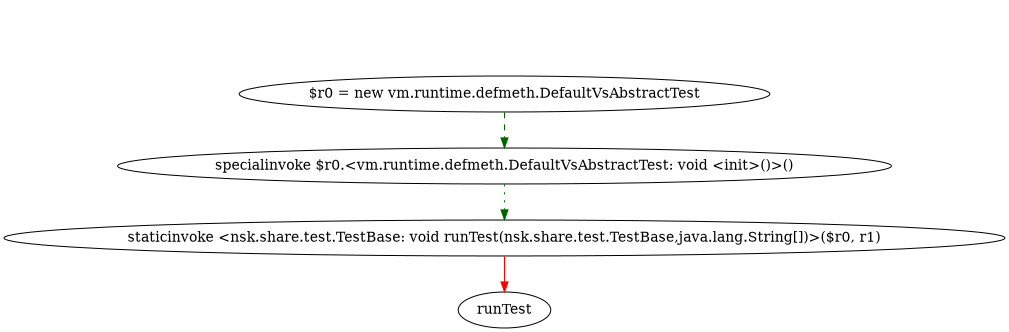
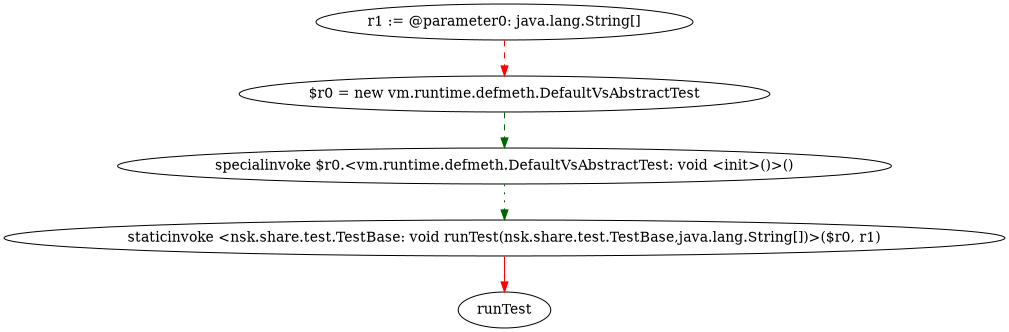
  digraph {
    edge [color=red style=dashed]
+   "r1 := @parameter0: java.lang.String[]"
    "$r0 = new vm.runtime.defmeth.DefaultVsAbstractTest"
    "specialinvoke $r0.<vm.runtime.defmeth.DefaultVsAbstractTest: void <init>()>()"
    "staticinvoke <nsk.share.test.TestBase: void runTest(nsk.share.test.TestBase,java.lang.String[])>($r0, r1)"
    n5 [label=runTest]
+   "r1 := @parameter0: java.lang.String[]" -> "$r0 = new vm.runtime.defmeth.DefaultVsAbstractTest"
    "$r0 = new vm.runtime.defmeth.DefaultVsAbstractTest" -> "specialinvoke $r0.<vm.runtime.defmeth.DefaultVsAbstractTest: void <init>()>()" [color=darkgreen]
    "specialinvoke $r0.<vm.runtime.defmeth.DefaultVsAbstractTest: void <init>()>()" -> "staticinvoke <nsk.share.test.TestBase: void runTest(nsk.share.test.TestBase,java.lang.String[])>($r0, r1)" [color=darkgreen style=dotted]
    "staticinvoke <nsk.share.test.TestBase: void runTest(nsk.share.test.TestBase,java.lang.String[])>($r0, r1)" -> n5 [style=solid]
  }
